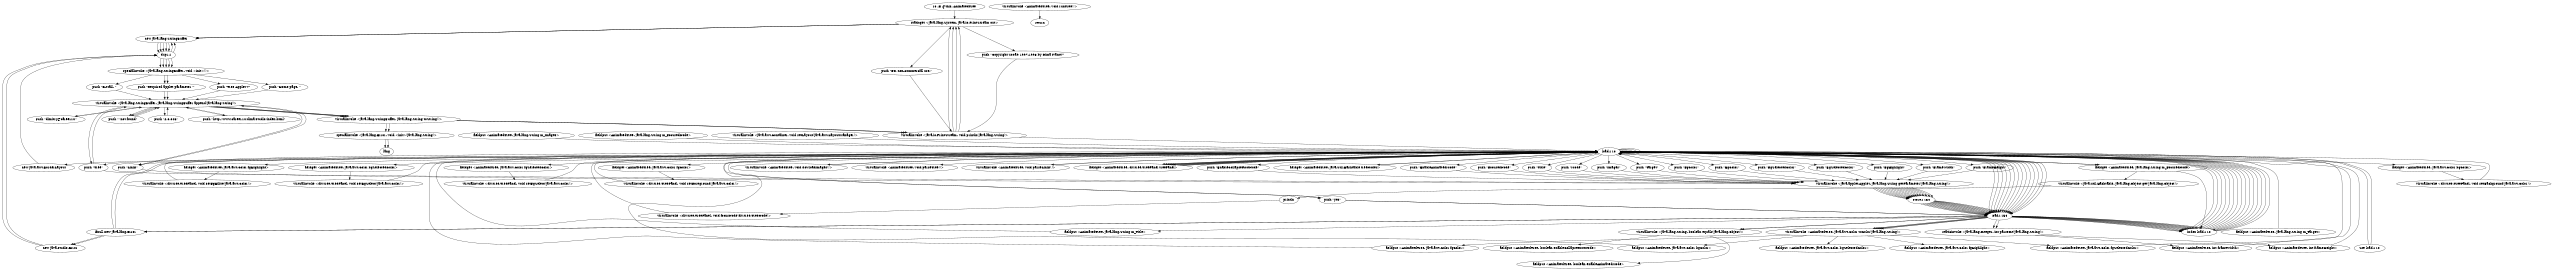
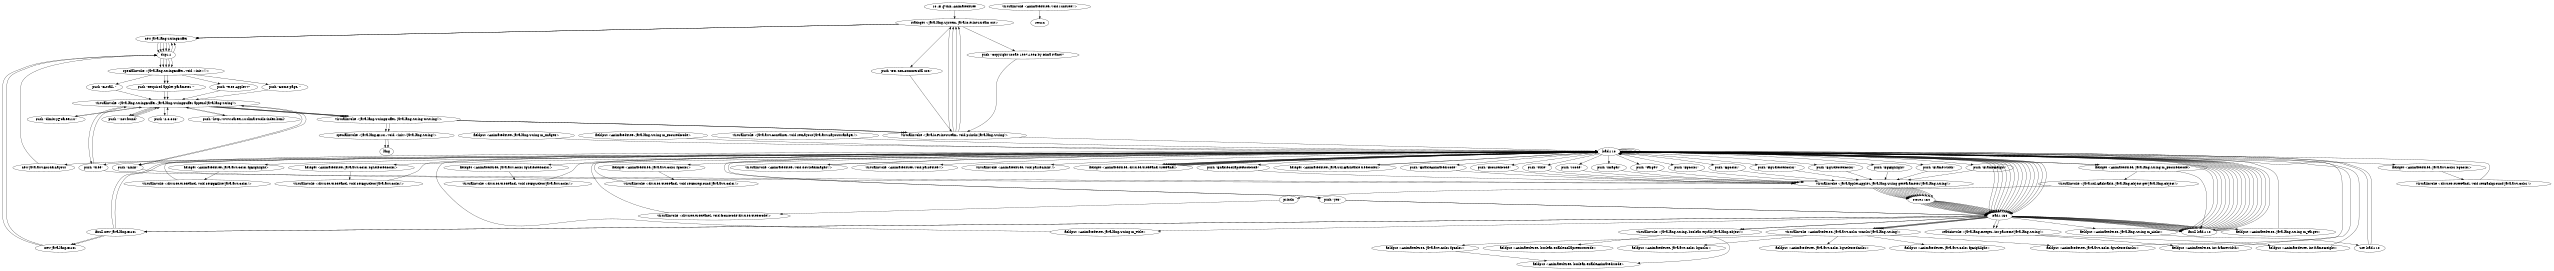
  digraph {
    "r0 := @this: AnimatedTree"
    "staticget <java.lang.System: java.io.PrintStream out>"
    "new java.lang.StringBuffer"
    "push \"Copyright \u00a9 1997-1998 by Dima Ivanov\""
    "push \"For non-commercial use.\""
    "dup1.r"
    "virtualinvoke <java.io.PrintStream: void println(java.lang.String)>"
    "specialinvoke <java.lang.StringBuffer: void <init>()>"
    "push \"Tree Applet v\""
    "push \"Home page: \""
    "push \"E-Mail: \""
    "push \"Required applet parameter \'\""
    "virtualinvoke <java.lang.StringBuffer: java.lang.StringBuffer append(java.lang.String)>"
    "push \"2.0.046\""
    "virtualinvoke <java.lang.StringBuffer: java.lang.String toString()>"
    "push \"http://www.career.ru/dima/studio/index.html\""
    "push \"dimitry@career.ru\""
    "push \"Tree\""
    "push \"Links\""
    "push \"\' not found\""
    "specialinvoke <java.lang.Error: void <init>(java.lang.String)>"
    "virtualinvoke <java.applet.Applet: java.lang.String getParameter(java.lang.String)>"
    "load.r r0"
    n24 [label=lang]
    "new java.awt.BorderLayout"
    "push \"Title\""
    "load.r r54"
    "push \"Mode\""
    "push \"Images\""
    "push \"Target\""
    "push \"FgColor\""
    "push \"BgColor\""
    "push \"FgSelectedColor\""
    "push \"BgSelectedColor\""
    "push \"FgHighlight\""
    "push \"FrameWidth\""
    "push \"FrameHeight\""
    "push \"EnableCollapseRootNode\""
    "push \"yes\""
    "push \"EnableAnimatedMode\""
    "push \"FocusedNode\""
    "virtualinvoke <AnimatedTree: void dowloadImages()>"
    "virtualinvoke <AnimatedTree: void parseTree()>"
    "virtualinvoke <AnimatedTree: void parseLinks()>"
    "fieldget <AnimatedTree: div.tree.TreePanel treePanel>"
    "fieldget <AnimatedTree: java.awt.Color bgColor>"
    "fieldget <AnimatedTree: java.awt.Color fgColor>"
    "fieldget <AnimatedTree: java.awt.Color fgHighlight>"
    "fieldget <AnimatedTree: java.awt.Color bgSelectedColor>"
    "fieldget <AnimatedTree: java.awt.Color fgSelectedColor>"
    "fieldget <AnimatedTree: java.lang.String m_FocusedNode>"
    "fieldget <AnimatedTree: java.util.Hashtable treeNodes>"
-   "ifnull load.r r0" [label="index load.r r0"]
+   "ifnull load.r r0"
    "fieldput <AnimatedTree: java.lang.String m_Title>"
    "ifnull new java.lang.Error"
+   "fieldput <AnimatedTree: java.lang.String m_Links>"
    "fieldput <AnimatedTree: java.lang.String m_Target>"
    "virtualinvoke <AnimatedTree: java.awt.Color toColor(java.lang.String)>"
    "staticinvoke <java.lang.Integer: int parseInt(java.lang.String)>"
    "virtualinvoke <java.lang.String: boolean equals(java.lang.Object)>"
    "virtualinvoke <div.tree.TreePanel: void setBackground(java.awt.Color)>"
    "virtualinvoke <div.tree.TreePanel: void setForeground(java.awt.Color)>"
    "virtualinvoke <div.tree.TreePanel: void setFgHilite(java.awt.Color)>"
    "virtualinvoke <div.tree.TreePanel: void setBgSelect(java.awt.Color)>"
    "virtualinvoke <div.tree.TreePanel: void setFgSelect(java.awt.Color)>"
    "virtualinvoke <java.util.Hashtable: java.lang.Object get(java.lang.Object)>"
    "virtualinvoke <AnimatedTree: void runTree()>"
    return
    "virtualinvoke <java.awt.Container: void setLayout(java.awt.LayoutManager)>"
    "store.r r54"
-   "new java.lang.Error" [label="new java.studio.Error"]
+   "new java.lang.Error"
    n72 [label="use load.r r0"]
    "fieldput <AnimatedTree: java.lang.String m_Images>"
    "fieldput <AnimatedTree: java.awt.Color fgColor>"
    "fieldput <AnimatedTree: java.awt.Color bgColor>"
    "fieldput <AnimatedTree: java.awt.Color fgSelectedColor>"
    "fieldput <AnimatedTree: java.awt.Color bgSelectedColor>"
    "fieldput <AnimatedTree: java.awt.Color fgHighlight>"
    "fieldput <AnimatedTree: int frameWidth>"
    "fieldput <AnimatedTree: int frameHeight>"
    "fieldput <AnimatedTree: boolean enableCollapseRootNode>"
    "fieldput <AnimatedTree: boolean enableAnimatedMode>"
    "fieldput <AnimatedTree: java.lang.String m_FocusedNode>"
    n84 [label=println]
    "virtualinvoke <div.tree.TreePanel: void focusNode(div.tree.TreeNode)>"
    "r0 := @this: AnimatedTree" -> "staticget <java.lang.System: java.io.PrintStream out>"
    "staticget <java.lang.System: java.io.PrintStream out>" -> "new java.lang.StringBuffer"
    "staticget <java.lang.System: java.io.PrintStream out>" -> "new java.lang.StringBuffer"
    "staticget <java.lang.System: java.io.PrintStream out>" -> "new java.lang.StringBuffer"
    "staticget <java.lang.System: java.io.PrintStream out>" -> "push \"Copyright \u00a9 1997-1998 by Dima Ivanov\""
    "staticget <java.lang.System: java.io.PrintStream out>" -> "push \"For non-commercial use.\""
    "new java.lang.StringBuffer" -> "dup1.r"
    "new java.lang.StringBuffer" -> "dup1.r"
    "new java.lang.StringBuffer" -> "dup1.r"
    "new java.lang.StringBuffer" -> "dup1.r"
    "new java.lang.StringBuffer" -> "dup1.r"
    "push \"Copyright \u00a9 1997-1998 by Dima Ivanov\"" -> "virtualinvoke <java.io.PrintStream: void println(java.lang.String)>"
    "push \"For non-commercial use.\"" -> "virtualinvoke <java.io.PrintStream: void println(java.lang.String)>"
    "dup1.r" -> "new java.lang.StringBuffer"
    "dup1.r" -> "new java.lang.StringBuffer"
    "dup1.r" -> "specialinvoke <java.lang.StringBuffer: void <init>()>"
    "dup1.r" -> "specialinvoke <java.lang.StringBuffer: void <init>()>"
    "dup1.r" -> "specialinvoke <java.lang.StringBuffer: void <init>()>"
    "dup1.r" -> "specialinvoke <java.lang.StringBuffer: void <init>()>"
    "dup1.r" -> "specialinvoke <java.lang.StringBuffer: void <init>()>"
    "virtualinvoke <java.io.PrintStream: void println(java.lang.String)>" -> "staticget <java.lang.System: java.io.PrintStream out>"
    "virtualinvoke <java.io.PrintStream: void println(java.lang.String)>" -> "staticget <java.lang.System: java.io.PrintStream out>"
    "virtualinvoke <java.io.PrintStream: void println(java.lang.String)>" -> "staticget <java.lang.System: java.io.PrintStream out>"
    "virtualinvoke <java.io.PrintStream: void println(java.lang.String)>" -> "staticget <java.lang.System: java.io.PrintStream out>"
    "virtualinvoke <java.io.PrintStream: void println(java.lang.String)>" -> "load.r r0"
    "specialinvoke <java.lang.StringBuffer: void <init>()>" -> "push \"Tree Applet v\""
    "specialinvoke <java.lang.StringBuffer: void <init>()>" -> "push \"Home page: \""
    "specialinvoke <java.lang.StringBuffer: void <init>()>" -> "push \"E-Mail: \""
    "specialinvoke <java.lang.StringBuffer: void <init>()>" -> "push \"Required applet parameter \'\""
    "specialinvoke <java.lang.StringBuffer: void <init>()>" -> "push \"Required applet parameter \'\""
    "push \"Tree Applet v\"" -> "virtualinvoke <java.lang.StringBuffer: java.lang.StringBuffer append(java.lang.String)>"
    "push \"Home page: \"" -> "virtualinvoke <java.lang.StringBuffer: java.lang.StringBuffer append(java.lang.String)>"
    "push \"E-Mail: \"" -> "virtualinvoke <java.lang.StringBuffer: java.lang.StringBuffer append(java.lang.String)>"
    "push \"Required applet parameter \'\"" -> "virtualinvoke <java.lang.StringBuffer: java.lang.StringBuffer append(java.lang.String)>"
    "push \"Required applet parameter \'\"" -> "virtualinvoke <java.lang.StringBuffer: java.lang.StringBuffer append(java.lang.String)>"
    "virtualinvoke <java.lang.StringBuffer: java.lang.StringBuffer append(java.lang.String)>" -> "push \"2.0.046\""
    "virtualinvoke <java.lang.StringBuffer: java.lang.StringBuffer append(java.lang.String)>" -> "virtualinvoke <java.lang.StringBuffer: java.lang.String toString()>"
    "virtualinvoke <java.lang.StringBuffer: java.lang.StringBuffer append(java.lang.String)>" -> "virtualinvoke <java.lang.StringBuffer: java.lang.String toString()>"
    "virtualinvoke <java.lang.StringBuffer: java.lang.StringBuffer append(java.lang.String)>" -> "virtualinvoke <java.lang.StringBuffer: java.lang.String toString()>"
    "virtualinvoke <java.lang.StringBuffer: java.lang.StringBuffer append(java.lang.String)>" -> "virtualinvoke <java.lang.StringBuffer: java.lang.String toString()>"
    "virtualinvoke <java.lang.StringBuffer: java.lang.StringBuffer append(java.lang.String)>" -> "virtualinvoke <java.lang.StringBuffer: java.lang.String toString()>"
    "virtualinvoke <java.lang.StringBuffer: java.lang.StringBuffer append(java.lang.String)>" -> "push \"http://www.career.ru/dima/studio/index.html\""
    "virtualinvoke <java.lang.StringBuffer: java.lang.StringBuffer append(java.lang.String)>" -> "push \"dimitry@career.ru\""
    "virtualinvoke <java.lang.StringBuffer: java.lang.StringBuffer append(java.lang.String)>" -> "push \"Tree\""
    "virtualinvoke <java.lang.StringBuffer: java.lang.StringBuffer append(java.lang.String)>" -> "push \"Links\""
    "virtualinvoke <java.lang.StringBuffer: java.lang.StringBuffer append(java.lang.String)>" -> "push \"\' not found\""
    "virtualinvoke <java.lang.StringBuffer: java.lang.StringBuffer append(java.lang.String)>" -> "push \"\' not found\""
    "push \"2.0.046\"" -> "virtualinvoke <java.lang.StringBuffer: java.lang.StringBuffer append(java.lang.String)>"
    "virtualinvoke <java.lang.StringBuffer: java.lang.String toString()>" -> "virtualinvoke <java.io.PrintStream: void println(java.lang.String)>"
    "virtualinvoke <java.lang.StringBuffer: java.lang.String toString()>" -> "virtualinvoke <java.io.PrintStream: void println(java.lang.String)>"
    "virtualinvoke <java.lang.StringBuffer: java.lang.String toString()>" -> "virtualinvoke <java.io.PrintStream: void println(java.lang.String)>"
    "virtualinvoke <java.lang.StringBuffer: java.lang.String toString()>" -> "specialinvoke <java.lang.Error: void <init>(java.lang.String)>"
    "virtualinvoke <java.lang.StringBuffer: java.lang.String toString()>" -> "specialinvoke <java.lang.Error: void <init>(java.lang.String)>"
    "push \"http://www.career.ru/dima/studio/index.html\"" -> "virtualinvoke <java.lang.StringBuffer: java.lang.StringBuffer append(java.lang.String)>"
    "push \"dimitry@career.ru\"" -> "virtualinvoke <java.lang.StringBuffer: java.lang.StringBuffer append(java.lang.String)>"
    "push \"Tree\"" -> "virtualinvoke <java.lang.StringBuffer: java.lang.StringBuffer append(java.lang.String)>"
    "push \"Tree\"" -> "virtualinvoke <java.applet.Applet: java.lang.String getParameter(java.lang.String)>"
    "push \"Links\"" -> "virtualinvoke <java.lang.StringBuffer: java.lang.StringBuffer append(java.lang.String)>"
    "push \"Links\"" -> "virtualinvoke <java.applet.Applet: java.lang.String getParameter(java.lang.String)>"
    "push \"\' not found\"" -> "virtualinvoke <java.lang.StringBuffer: java.lang.StringBuffer append(java.lang.String)>"
    "push \"\' not found\"" -> "virtualinvoke <java.lang.StringBuffer: java.lang.StringBuffer append(java.lang.String)>"
    "specialinvoke <java.lang.Error: void <init>(java.lang.String)>" -> n24
    "specialinvoke <java.lang.Error: void <init>(java.lang.String)>" -> n24
    "virtualinvoke <java.applet.Applet: java.lang.String getParameter(java.lang.String)>" -> "store.r r54"
    "virtualinvoke <java.applet.Applet: java.lang.String getParameter(java.lang.String)>" -> "store.r r54"
    "virtualinvoke <java.applet.Applet: java.lang.String getParameter(java.lang.String)>" -> "store.r r54"
    "virtualinvoke <java.applet.Applet: java.lang.String getParameter(java.lang.String)>" -> "store.r r54"
    "virtualinvoke <java.applet.Applet: java.lang.String getParameter(java.lang.String)>" -> "store.r r54"
    "virtualinvoke <java.applet.Applet: java.lang.String getParameter(java.lang.String)>" -> "store.r r54"
    "virtualinvoke <java.applet.Applet: java.lang.String getParameter(java.lang.String)>" -> "store.r r54"
    "virtualinvoke <java.applet.Applet: java.lang.String getParameter(java.lang.String)>" -> "store.r r54"
    "virtualinvoke <java.applet.Applet: java.lang.String getParameter(java.lang.String)>" -> "store.r r54"
    "virtualinvoke <java.applet.Applet: java.lang.String getParameter(java.lang.String)>" -> "store.r r54"
    "virtualinvoke <java.applet.Applet: java.lang.String getParameter(java.lang.String)>" -> "store.r r54"
    "virtualinvoke <java.applet.Applet: java.lang.String getParameter(java.lang.String)>" -> "store.r r54"
    "virtualinvoke <java.applet.Applet: java.lang.String getParameter(java.lang.String)>" -> "store.r r54"
    "virtualinvoke <java.applet.Applet: java.lang.String getParameter(java.lang.String)>" -> "store.r r54"
    "virtualinvoke <java.applet.Applet: java.lang.String getParameter(java.lang.String)>" -> "store.r r54"
    "virtualinvoke <java.applet.Applet: java.lang.String getParameter(java.lang.String)>" -> "store.r r54"
    "load.r r0" -> "push \"Tree\""
    "load.r r0" -> "push \"Links\""
    "load.r r0" -> "load.r r0"
    "load.r r0" -> "load.r r0"
    "load.r r0" -> "load.r r0"
    "load.r r0" -> "load.r r0"
    "load.r r0" -> "load.r r0"
    "load.r r0" -> "new java.awt.BorderLayout"
    "load.r r0" -> "push \"Title\""
    "load.r r0" -> "load.r r54"
    "load.r r0" -> "load.r r54"
    "load.r r0" -> "load.r r54"
    "load.r r0" -> "load.r r54"
    "load.r r0" -> "load.r r54"
    "load.r r0" -> "load.r r54"
    "load.r r0" -> "load.r r54"
    "load.r r0" -> "load.r r54"
    "load.r r0" -> "load.r r54"
    "load.r r0" -> "load.r r54"
    "load.r r0" -> "load.r r54"
    "load.r r0" -> "load.r r54"
    "load.r r0" -> "load.r r54"
    "load.r r0" -> "load.r r54"
    "load.r r0" -> "push \"Mode\""
    "load.r r0" -> "push \"Images\""
    "load.r r0" -> "push \"Target\""
    "load.r r0" -> "push \"FgColor\""
    "load.r r0" -> "push \"BgColor\""
    "load.r r0" -> "push \"FgSelectedColor\""
    "load.r r0" -> "push \"BgSelectedColor\""
    "load.r r0" -> "push \"FgHighlight\""
    "load.r r0" -> "push \"FrameWidth\""
    "load.r r0" -> "push \"FrameHeight\""
    "load.r r0" -> "push \"EnableCollapseRootNode\""
    "load.r r0" -> "push \"yes\""
    "load.r r0" -> "push \"yes\""
    "load.r r0" -> "push \"EnableAnimatedMode\""
    "load.r r0" -> "push \"FocusedNode\""
    "load.r r0" -> "virtualinvoke <AnimatedTree: void dowloadImages()>"
    "load.r r0" -> "virtualinvoke <AnimatedTree: void parseTree()>"
    "load.r r0" -> "virtualinvoke <AnimatedTree: void parseLinks()>"
    "load.r r0" -> "fieldget <AnimatedTree: div.tree.TreePanel treePanel>"
    "load.r r0" -> "fieldget <AnimatedTree: div.tree.TreePanel treePanel>"
    "load.r r0" -> "fieldget <AnimatedTree: div.tree.TreePanel treePanel>"
    "load.r r0" -> "fieldget <AnimatedTree: div.tree.TreePanel treePanel>"
    "load.r r0" -> "fieldget <AnimatedTree: div.tree.TreePanel treePanel>"
    "load.r r0" -> "fieldget <AnimatedTree: div.tree.TreePanel treePanel>"
    "load.r r0" -> "fieldget <AnimatedTree: java.awt.Color bgColor>"
    "load.r r0" -> "fieldget <AnimatedTree: java.awt.Color fgColor>"
    "load.r r0" -> "fieldget <AnimatedTree: java.awt.Color fgHighlight>"
    "load.r r0" -> "fieldget <AnimatedTree: java.awt.Color bgSelectedColor>"
    "load.r r0" -> "fieldget <AnimatedTree: java.awt.Color fgSelectedColor>"
    "load.r r0" -> "fieldget <AnimatedTree: java.lang.String m_FocusedNode>"
    "load.r r0" -> "fieldget <AnimatedTree: java.lang.String m_FocusedNode>"
    "load.r r0" -> "fieldget <AnimatedTree: java.util.Hashtable treeNodes>"
    "new java.awt.BorderLayout" -> "dup1.r"
    "push \"Title\"" -> "virtualinvoke <java.applet.Applet: java.lang.String getParameter(java.lang.String)>"
    "load.r r54" -> "ifnull load.r r0"
    "load.r r54" -> "ifnull load.r r0"
    "load.r r54" -> "ifnull load.r r0"
    "load.r r54" -> "ifnull load.r r0"
    "load.r r54" -> "ifnull load.r r0"
    "load.r r54" -> "ifnull load.r r0"
    "load.r r54" -> "ifnull load.r r0"
    "load.r r54" -> "ifnull load.r r0"
    "load.r r54" -> "ifnull load.r r0"
    "load.r r54" -> "ifnull load.r r0"
    "load.r r54" -> "ifnull load.r r0"
    "load.r r54" -> "ifnull load.r r0"
    "load.r r54" -> "ifnull load.r r0"
    "load.r r54" -> "ifnull load.r r0"
    "load.r r54" -> "fieldput <AnimatedTree: java.lang.String m_Title>"
    "load.r r54" -> "ifnull new java.lang.Error"
    "load.r r54" -> "ifnull new java.lang.Error"
+   "load.r r54" -> "fieldput <AnimatedTree: java.lang.String m_Links>"
+   "load.r r54" -> "fieldput <AnimatedTree: java.lang.String m_Target>"
    "load.r r54" -> "virtualinvoke <AnimatedTree: java.awt.Color toColor(java.lang.String)>"
    "load.r r54" -> "virtualinvoke <AnimatedTree: java.awt.Color toColor(java.lang.String)>"
    "load.r r54" -> "virtualinvoke <AnimatedTree: java.awt.Color toColor(java.lang.String)>"
    "load.r r54" -> "virtualinvoke <AnimatedTree: java.awt.Color toColor(java.lang.String)>"
    "load.r r54" -> "virtualinvoke <AnimatedTree: java.awt.Color toColor(java.lang.String)>"
    "load.r r54" -> "staticinvoke <java.lang.Integer: int parseInt(java.lang.String)>"
    "load.r r54" -> "staticinvoke <java.lang.Integer: int parseInt(java.lang.String)>"
    "load.r r54" -> "virtualinvoke <java.lang.String: boolean equals(java.lang.Object)>"
    "load.r r54" -> "virtualinvoke <java.lang.String: boolean equals(java.lang.Object)>"
    "push \"Mode\"" -> "virtualinvoke <java.applet.Applet: java.lang.String getParameter(java.lang.String)>"
    "push \"Images\"" -> "virtualinvoke <java.applet.Applet: java.lang.String getParameter(java.lang.String)>"
    "push \"Target\"" -> "virtualinvoke <java.applet.Applet: java.lang.String getParameter(java.lang.String)>"
    "push \"FgColor\"" -> "virtualinvoke <java.applet.Applet: java.lang.String getParameter(java.lang.String)>"
    "push \"BgColor\"" -> "virtualinvoke <java.applet.Applet: java.lang.String getParameter(java.lang.String)>"
    "push \"FgSelectedColor\"" -> "virtualinvoke <java.applet.Applet: java.lang.String getParameter(java.lang.String)>"
    "push \"BgSelectedColor\"" -> "virtualinvoke <java.applet.Applet: java.lang.String getParameter(java.lang.String)>"
    "push \"FgHighlight\"" -> "virtualinvoke <java.applet.Applet: java.lang.String getParameter(java.lang.String)>"
    "push \"FrameWidth\"" -> "virtualinvoke <java.applet.Applet: java.lang.String getParameter(java.lang.String)>"
    "push \"FrameHeight\"" -> "virtualinvoke <java.applet.Applet: java.lang.String getParameter(java.lang.String)>"
    "push \"EnableCollapseRootNode\"" -> "virtualinvoke <java.applet.Applet: java.lang.String getParameter(java.lang.String)>"
    "push \"yes\"" -> "load.r r54"
    "push \"yes\"" -> "load.r r54"
    "push \"EnableAnimatedMode\"" -> "virtualinvoke <java.applet.Applet: java.lang.String getParameter(java.lang.String)>"
    "push \"FocusedNode\"" -> "virtualinvoke <java.applet.Applet: java.lang.String getParameter(java.lang.String)>"
    "virtualinvoke <AnimatedTree: void dowloadImages()>" -> "load.r r0"
-   "virtualinvoke <AnimatedTree: void parseLinks()>" -> "load.r r0"
    "fieldget <AnimatedTree: div.tree.TreePanel treePanel>" -> "load.r r0"
    "fieldget <AnimatedTree: div.tree.TreePanel treePanel>" -> "load.r r0"
    "fieldget <AnimatedTree: div.tree.TreePanel treePanel>" -> "load.r r0"
    "fieldget <AnimatedTree: div.tree.TreePanel treePanel>" -> "load.r r0"
    "fieldget <AnimatedTree: div.tree.TreePanel treePanel>" -> "load.r r0"
    "fieldget <AnimatedTree: div.tree.TreePanel treePanel>" -> "load.r r0"
    "fieldget <AnimatedTree: java.awt.Color bgColor>" -> "virtualinvoke <div.tree.TreePanel: void setBackground(java.awt.Color)>"
    "fieldget <AnimatedTree: java.awt.Color fgColor>" -> "virtualinvoke <div.tree.TreePanel: void setForeground(java.awt.Color)>"
    "fieldget <AnimatedTree: java.awt.Color fgHighlight>" -> "virtualinvoke <div.tree.TreePanel: void setFgHilite(java.awt.Color)>"
    "fieldget <AnimatedTree: java.awt.Color bgSelectedColor>" -> "virtualinvoke <div.tree.TreePanel: void setBgSelect(java.awt.Color)>"
    "fieldget <AnimatedTree: java.awt.Color fgSelectedColor>" -> "virtualinvoke <div.tree.TreePanel: void setFgSelect(java.awt.Color)>"
    "fieldget <AnimatedTree: java.lang.String m_FocusedNode>" -> "ifnull load.r r0"
    "fieldget <AnimatedTree: java.lang.String m_FocusedNode>" -> "virtualinvoke <java.util.Hashtable: java.lang.Object get(java.lang.Object)>"
    "fieldget <AnimatedTree: java.util.Hashtable treeNodes>" -> "load.r r0"
    "ifnull load.r r0" -> "load.r r0"
    "ifnull load.r r0" -> "load.r r0"
    "ifnull load.r r0" -> "load.r r0"
    "ifnull load.r r0" -> "load.r r0"
    "ifnull load.r r0" -> "load.r r0"
    "ifnull load.r r0" -> "load.r r0"
    "ifnull load.r r0" -> "load.r r0"
    "ifnull load.r r0" -> "load.r r0"
    "ifnull load.r r0" -> "load.r r0"
    "ifnull load.r r0" -> "load.r r0"
    "ifnull load.r r0" -> "load.r r0"
    "ifnull load.r r0" -> "load.r r0"
    "ifnull load.r r0" -> "load.r r0"
    "ifnull load.r r0" -> "load.r r0"
    "ifnull load.r r0" -> "load.r r0"
    "fieldput <AnimatedTree: java.lang.String m_Title>" -> "load.r r0"
    "ifnull new java.lang.Error" -> "load.r r0"
    "ifnull new java.lang.Error" -> "load.r r0"
    "ifnull new java.lang.Error" -> "new java.lang.Error"
    "ifnull new java.lang.Error" -> "new java.lang.Error"
+   "fieldput <AnimatedTree: java.lang.String m_Links>" -> n72
    "fieldput <AnimatedTree: java.lang.String m_Target>" -> "load.r r0"
    "virtualinvoke <AnimatedTree: java.awt.Color toColor(java.lang.String)>" -> "fieldput <AnimatedTree: java.awt.Color fgColor>"
    "virtualinvoke <AnimatedTree: java.awt.Color toColor(java.lang.String)>" -> "fieldput <AnimatedTree: java.awt.Color bgColor>"
    "virtualinvoke <AnimatedTree: java.awt.Color toColor(java.lang.String)>" -> "fieldput <AnimatedTree: java.awt.Color fgSelectedColor>"
    "virtualinvoke <AnimatedTree: java.awt.Color toColor(java.lang.String)>" -> "fieldput <AnimatedTree: java.awt.Color bgSelectedColor>"
    "virtualinvoke <AnimatedTree: java.awt.Color toColor(java.lang.String)>" -> "fieldput <AnimatedTree: java.awt.Color fgHighlight>"
    "staticinvoke <java.lang.Integer: int parseInt(java.lang.String)>" -> "fieldput <AnimatedTree: int frameWidth>"
    "staticinvoke <java.lang.Integer: int parseInt(java.lang.String)>" -> "fieldput <AnimatedTree: int frameHeight>"
    "virtualinvoke <java.lang.String: boolean equals(java.lang.Object)>" -> "fieldput <AnimatedTree: boolean enableCollapseRootNode>"
    "virtualinvoke <java.lang.String: boolean equals(java.lang.Object)>" -> "fieldput <AnimatedTree: boolean enableAnimatedMode>"
    "virtualinvoke <div.tree.TreePanel: void setBackground(java.awt.Color)>" -> "load.r r0"
    "virtualinvoke <div.tree.TreePanel: void setForeground(java.awt.Color)>" -> "load.r r0"
    "virtualinvoke <div.tree.TreePanel: void setFgHilite(java.awt.Color)>" -> "load.r r0"
    "virtualinvoke <div.tree.TreePanel: void setBgSelect(java.awt.Color)>" -> "load.r r0"
    "virtualinvoke <div.tree.TreePanel: void setFgSelect(java.awt.Color)>" -> "load.r r0"
    "virtualinvoke <java.util.Hashtable: java.lang.Object get(java.lang.Object)>" -> n84
    "virtualinvoke <AnimatedTree: void runTree()>" -> return
    "virtualinvoke <java.awt.Container: void setLayout(java.awt.LayoutManager)>" -> "load.r r0"
    "store.r r54" -> "load.r r54"
    "store.r r54" -> "load.r r54"
    "store.r r54" -> "load.r r54"
    "store.r r54" -> "load.r r54"
    "store.r r54" -> "load.r r54"
    "store.r r54" -> "load.r r54"
    "store.r r54" -> "load.r r54"
    "store.r r54" -> "load.r r54"
    "store.r r54" -> "load.r r54"
    "store.r r54" -> "load.r r54"
    "store.r r54" -> "load.r r54"
    "store.r r54" -> "load.r r54"
    "store.r r54" -> "load.r r54"
    "store.r r54" -> "load.r r54"
    "store.r r54" -> "load.r r54"
    "store.r r54" -> "load.r r54"
    "new java.lang.Error" -> "dup1.r"
    "new java.lang.Error" -> "dup1.r"
    n72 -> "load.r r0"
    n72 -> "load.r r0"
    "fieldput <AnimatedTree: java.lang.String m_Images>" -> "load.r r0"
-   "fieldput <AnimatedTree: java.awt.Color fgColor>" -> "load.r r0"
-   "fieldput <AnimatedTree: java.awt.Color bgColor>" -> "load.r r0"
+   "fieldput <AnimatedTree: java.awt.Color fgColor>" -> "fieldput <AnimatedTree: boolean enableAnimatedMode>"
    "fieldput <AnimatedTree: java.awt.Color fgSelectedColor>" -> "load.r r0"
    "fieldput <AnimatedTree: int frameWidth>" -> "load.r r0"
    "fieldput <AnimatedTree: int frameHeight>" -> "load.r r0"
    "fieldput <AnimatedTree: java.lang.String m_FocusedNode>" -> "load.r r0"
    n84 -> "virtualinvoke <div.tree.TreePanel: void focusNode(div.tree.TreeNode)>"
    "virtualinvoke <div.tree.TreePanel: void focusNode(div.tree.TreeNode)>" -> "load.r r0"
  }
